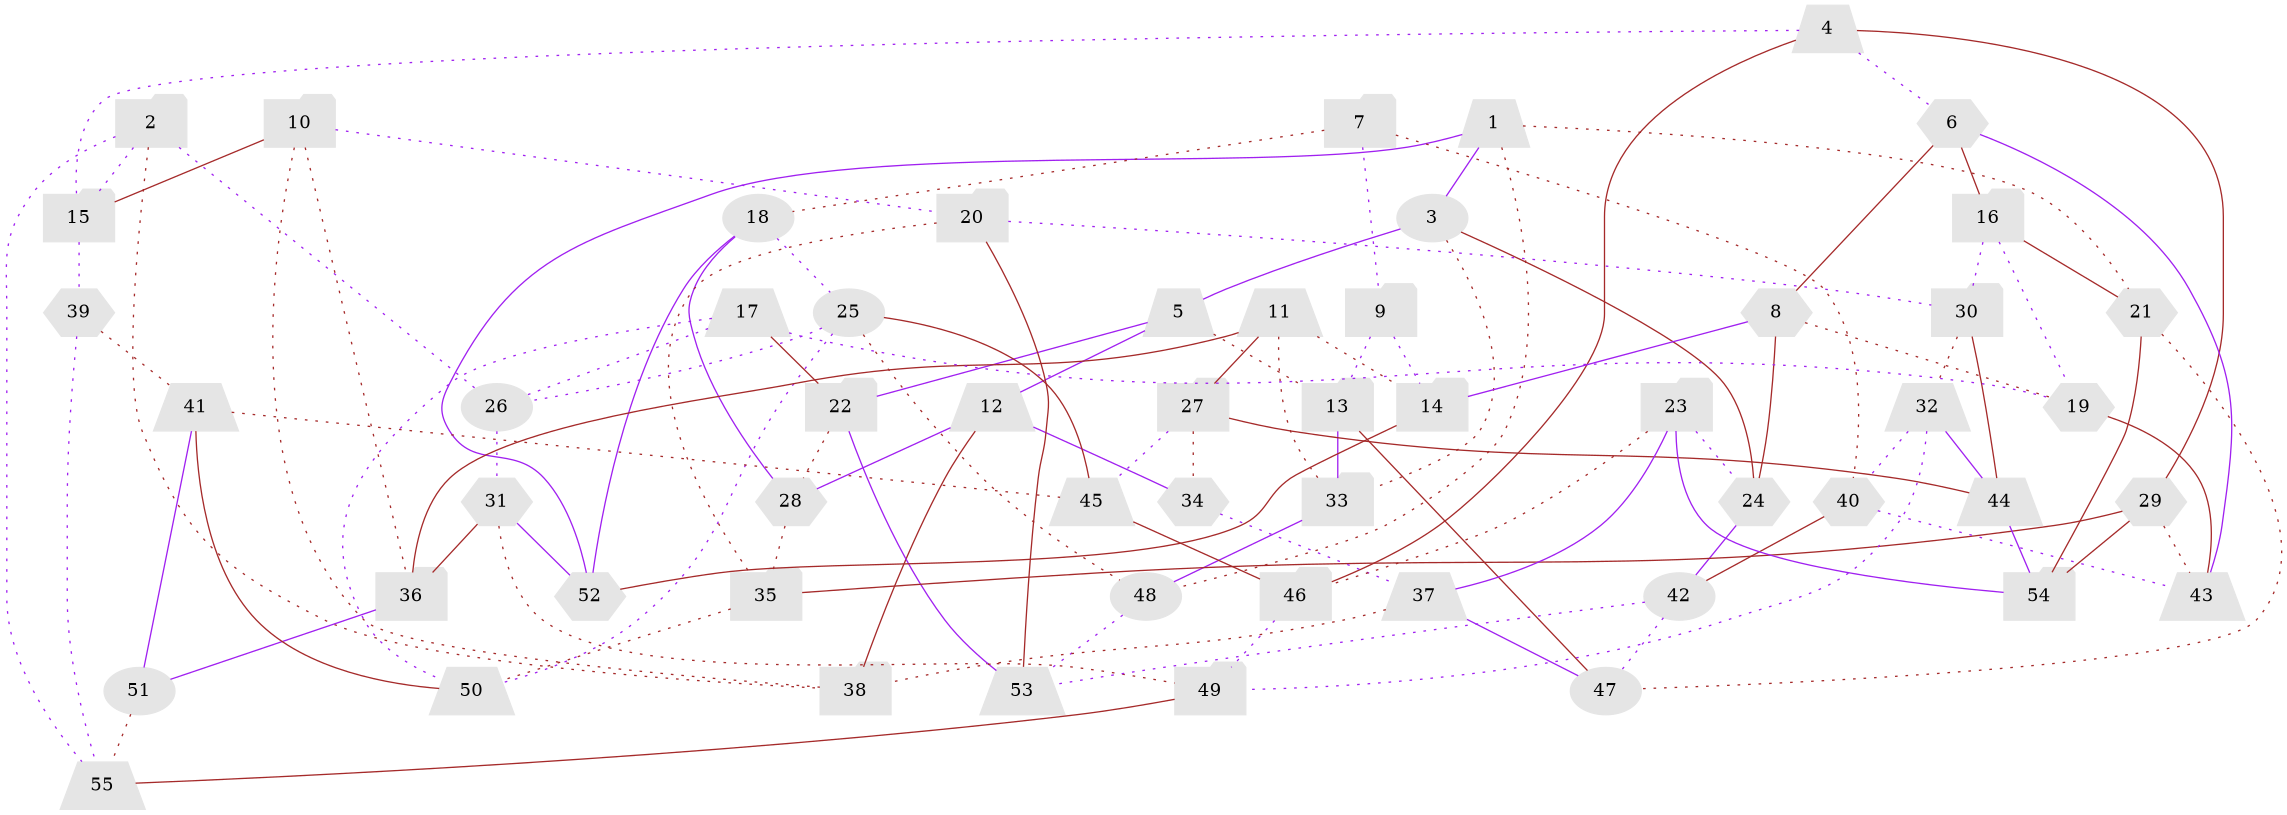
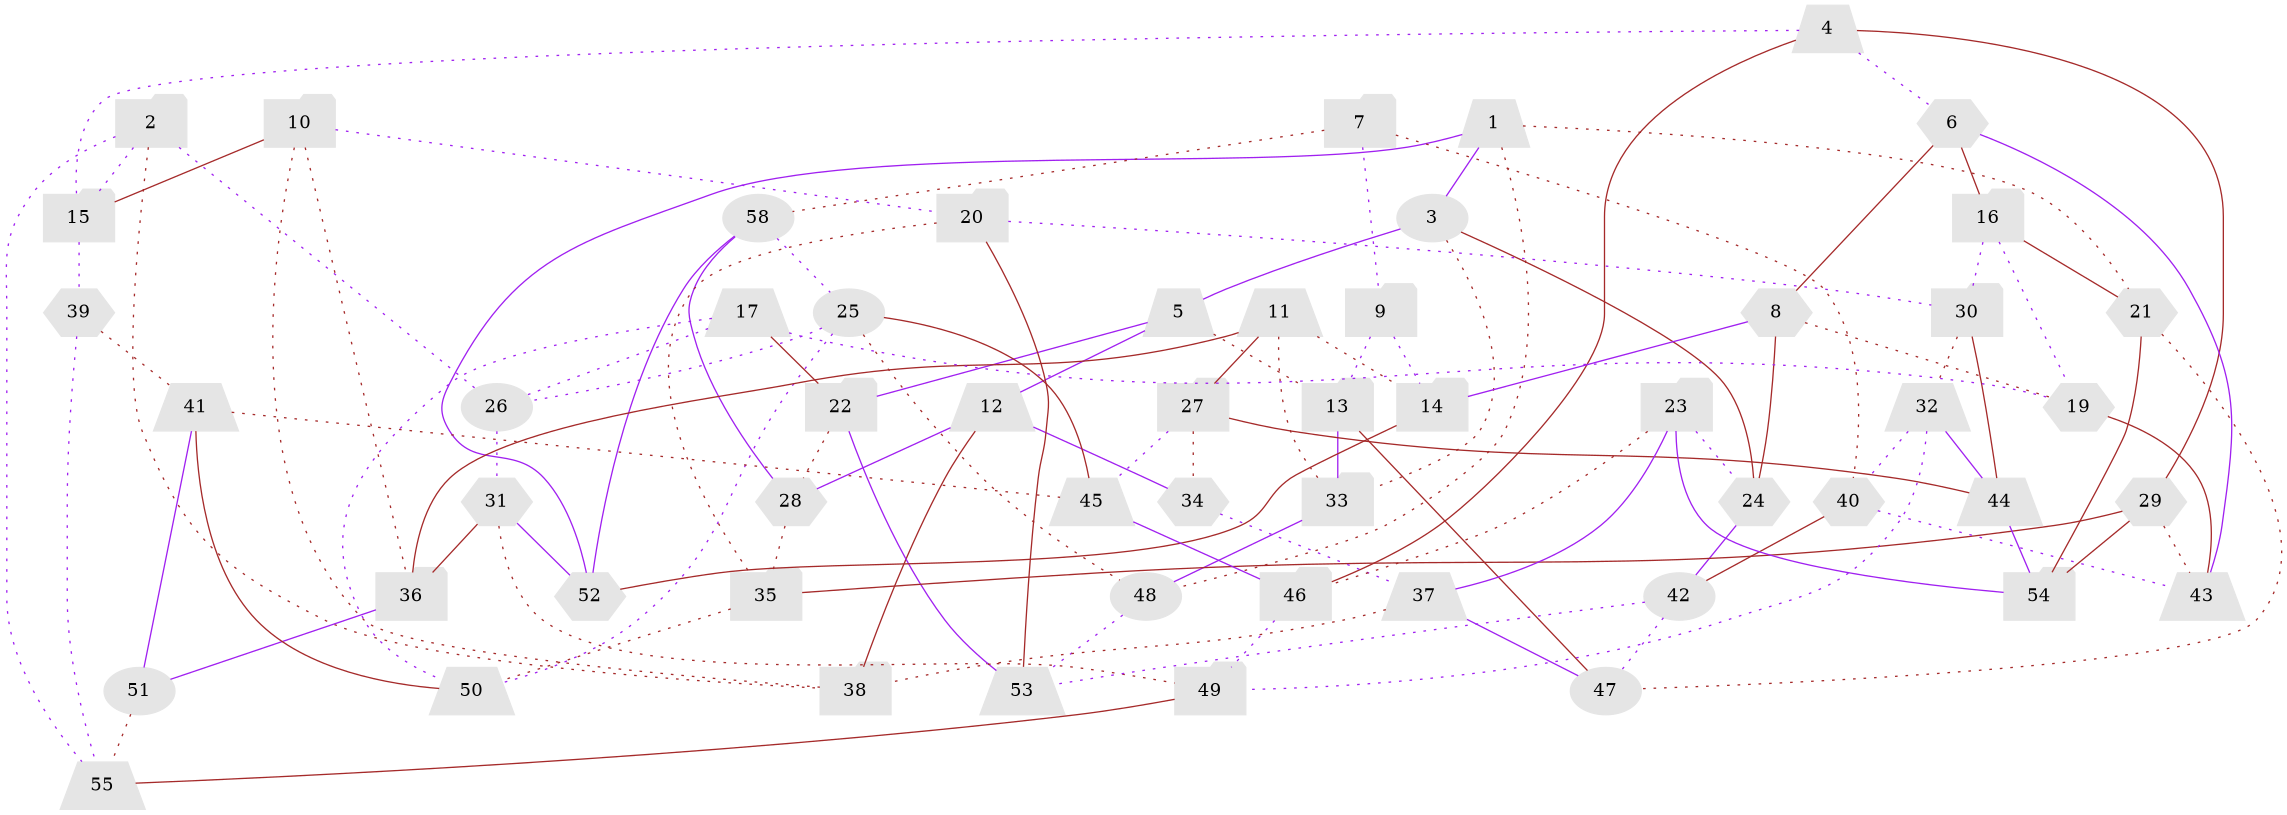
  graph {
    node [color=gray90 shape=folder style=filled]
    edge [color=purple style=dotted]
    1 [shape=trapezium]
    3 [shape=ellipse]
    21 [shape=hexagon]
    48 [shape=ellipse]
    52 [shape=hexagon]
    5 [shape=trapezium]
    24 [shape=hexagon]
    33
    47 [shape=ellipse]
    54
    53 [shape=trapezium]
    2
    15
    26 [shape=ellipse]
    38
    55 [shape=trapezium]
    39 [shape=hexagon]
    31 [shape=hexagon]
    12 [shape=trapezium]
    13
    22
    42 [shape=ellipse]
    4 [shape=trapezium]
    6 [shape=hexagon]
    29 [shape=hexagon]
    46
    8 [shape=hexagon]
    16
    43 [shape=trapezium]
    35
    49
    28 [shape=hexagon]
    34 [shape=hexagon]
    14
    19 [shape=hexagon]
    30
    7
    9
-   18 [shape=ellipse]
+   18 [shape=ellipse label=58]
    40 [shape=hexagon]
    25 [shape=ellipse]
    51 [shape=ellipse]
    10
    20
    36
    11 [shape=trapezium]
    27
    45 [shape=trapezium]
    44 [shape=trapezium]
    37 [shape=trapezium]
    41 [shape=trapezium]
    32 [shape=trapezium]
    17 [shape=trapezium]
    50 [shape=trapezium]
    23
    1 -- 3 [style=solid]
    1 -- 21 [color=brown]
    1 -- 48 [color=brown]
    1 -- 52 [style=solid]
    3 -- 5 [style=solid]
    3 -- 24 [color=brown style=solid]
    3 -- 33 [color=brown]
    21 -- 47 [color=brown]
    21 -- 54 [color=brown style=solid]
    48 -- 53
    5 -- 12 [style=solid]
    5 -- 13 [color=brown]
    5 -- 22 [style=solid]
    24 -- 42 [style=solid]
    33 -- 48 [style=solid]
    2 -- 15
    2 -- 26
    2 -- 38 [color=brown]
    2 -- 55
    15 -- 39
    26 -- 31
    39 -- 55
    39 -- 41 [color=brown]
    31 -- 52 [style=solid]
    31 -- 49 [color=brown]
    31 -- 36 [color=brown style=solid]
    12 -- 38 [color=brown style=solid]
    12 -- 28 [style=solid]
    12 -- 34 [style=solid]
    13 -- 33 [style=solid]
    13 -- 47 [color=brown style=solid]
    22 -- 53 [style=solid]
    22 -- 28 [color=brown]
    42 -- 47
    42 -- 53
    4 -- 15
    4 -- 6
    4 -- 29 [color=brown style=solid]
    4 -- 46 [color=brown style=solid]
    6 -- 8 [color=brown style=solid]
    6 -- 16 [color=brown style=solid]
    6 -- 43 [style=solid]
    29 -- 54 [color=brown style=solid]
    29 -- 43 [color=brown]
    29 -- 35 [color=brown style=solid]
    46 -- 49
    8 -- 24 [color=brown style=solid]
    8 -- 14 [style=solid]
    8 -- 19 [color=brown]
    16 -- 21 [color=brown style=solid]
    16 -- 19
    16 -- 30
    35 -- 50 [color=brown]
    49 -- 55 [color=brown style=solid]
    28 -- 35 [color=brown]
    34 -- 37
    14 -- 52 [color=brown style=solid]
    19 -- 43 [color=brown style=solid]
    30 -- 44 [color=brown style=solid]
    30 -- 32 [color=brown]
    7 -- 9
    7 -- 18 [color=brown]
    7 -- 40 [color=brown]
    9 -- 13
    9 -- 14
    18 -- 52 [style=solid]
    18 -- 28 [style=solid]
    18 -- 25
    40 -- 42 [color=brown style=solid]
    40 -- 43
    25 -- 48 [color=brown]
    25 -- 26
    25 -- 45 [color=brown style=solid]
    25 -- 50
    51 -- 55 [color=brown]
    10 -- 15 [color=brown style=solid]
    10 -- 38 [color=brown]
    10 -- 20
    10 -- 36 [color=brown]
    20 -- 53 [color=brown style=solid]
    20 -- 35 [color=brown]
    20 -- 30
    36 -- 51 [style=solid]
    11 -- 33 [color=brown]
    11 -- 14 [color=brown]
    11 -- 36 [color=brown style=solid]
    11 -- 27 [color=brown style=solid]
    27 -- 34 [color=brown]
    27 -- 45
    27 -- 44 [color=brown style=solid]
-   45 -- 46 [color=brown style=solid]
+   45 -- 46 [style=solid]
    44 -- 54 [style=solid]
    37 -- 47 [style=solid]
    37 -- 38 [color=brown]
    41 -- 51 [style=solid]
    41 -- 45 [color=brown]
    41 -- 50 [color=brown style=solid]
    32 -- 49
    32 -- 40
    32 -- 44 [style=solid]
    17 -- 26
    17 -- 22 [color=brown style=solid]
    17 -- 19
    17 -- 50
    23 -- 24
    23 -- 54 [style=solid]
    23 -- 46 [color=brown]
    23 -- 37 [style=solid]
  }
